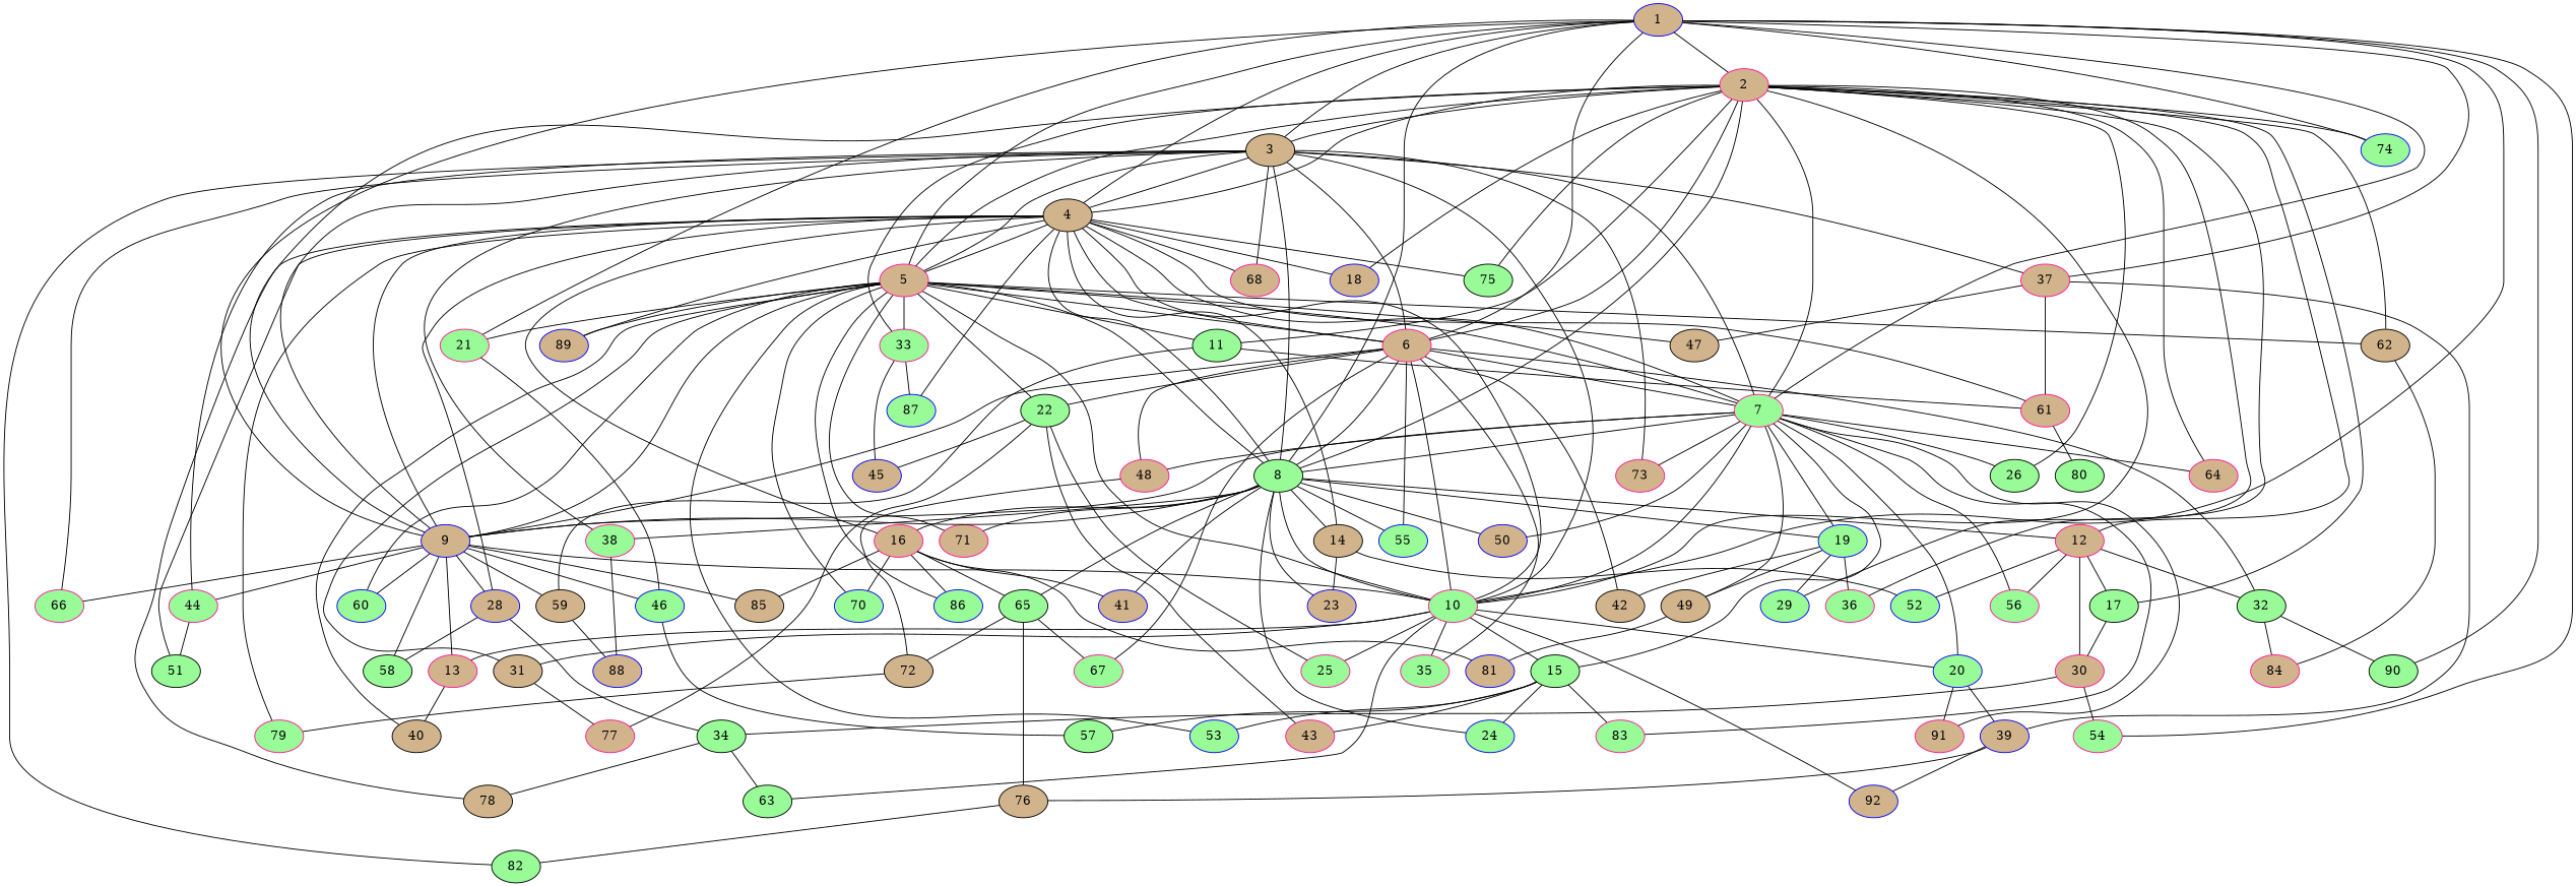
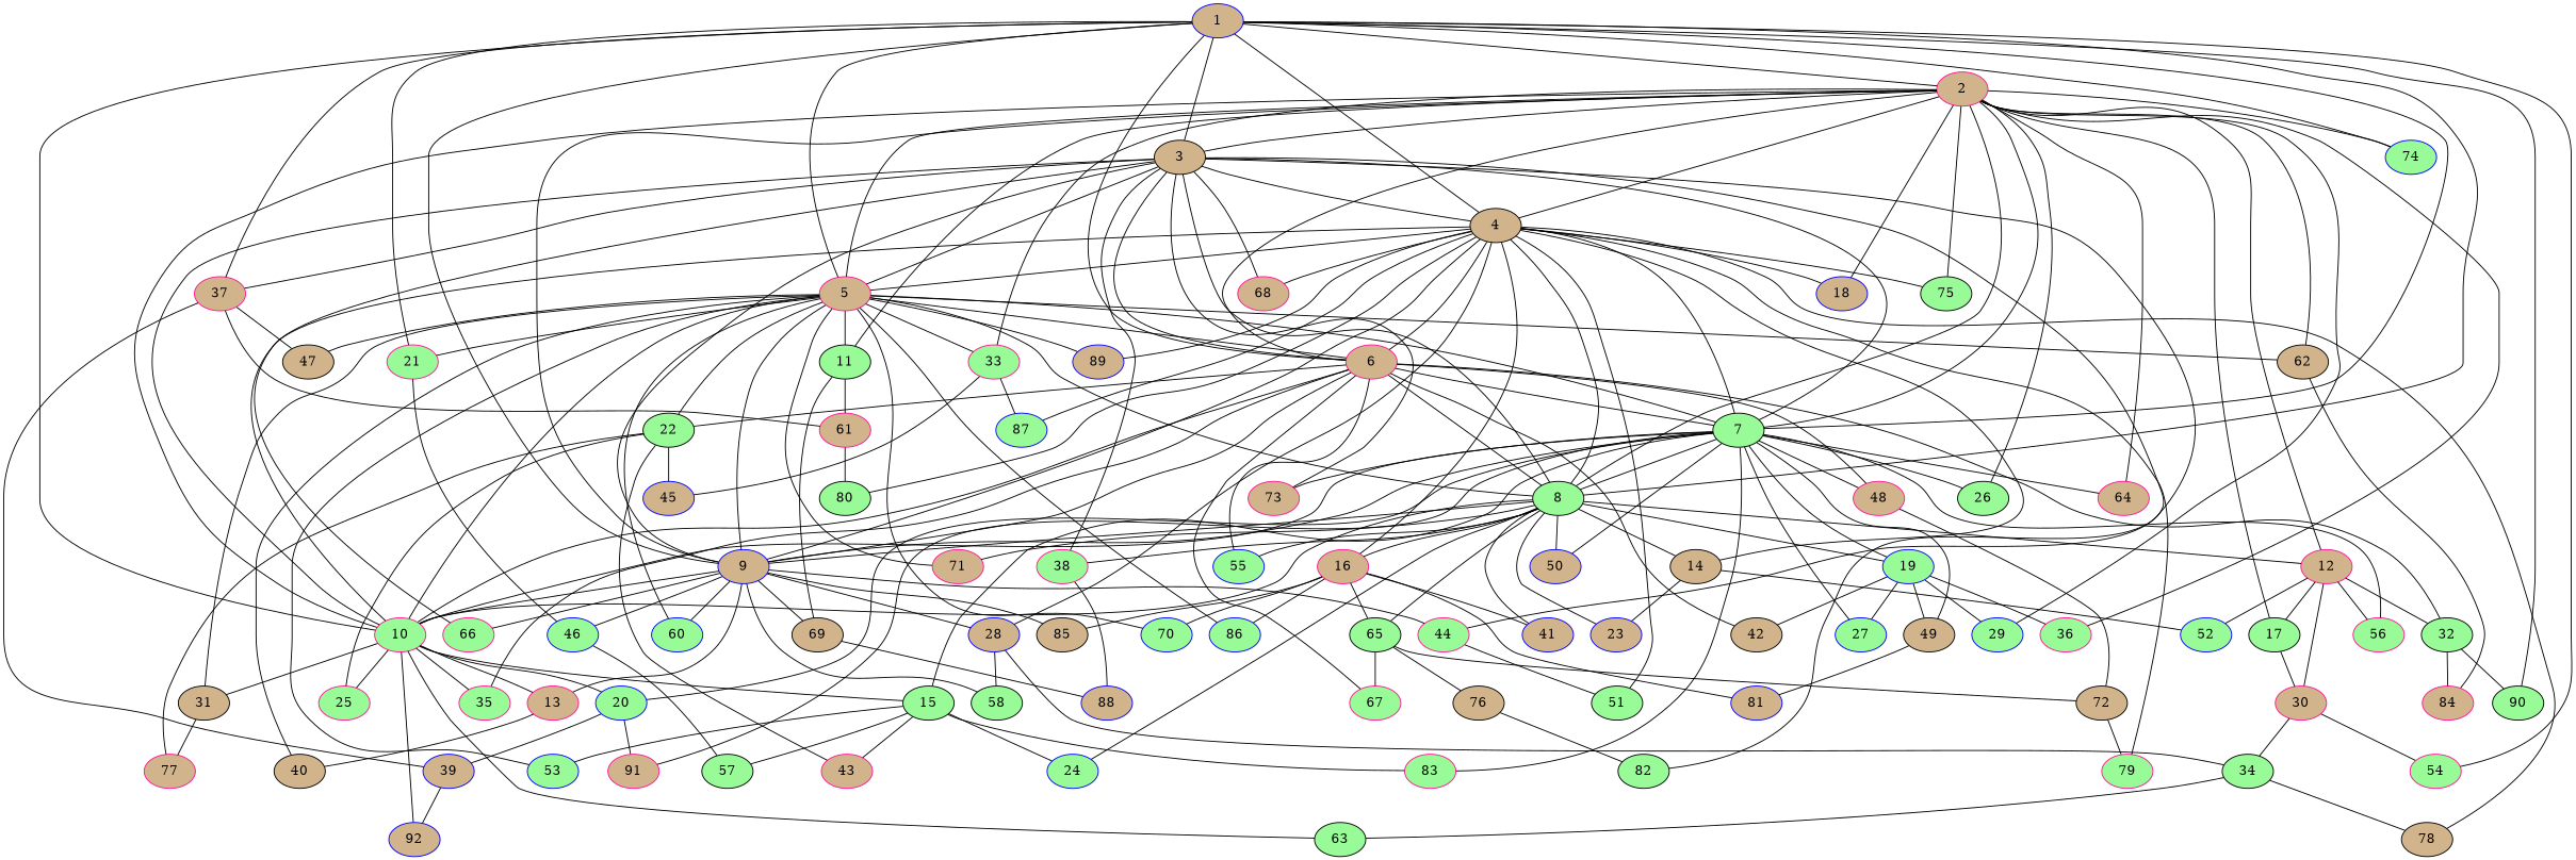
  graph {
    node [color=deeppink fillcolor=palegreen style=filled]
    1 [color=blue fillcolor=tan]
    2 [fillcolor=tan]
    3 [color=black fillcolor=tan]
    4 [color=black fillcolor=tan]
    5 [fillcolor=tan]
    6 [fillcolor=tan]
-   7
+   7 [color=black]
    8 [color=black]
    9 [color=blue fillcolor=tan]
    10
    21
    37 [fillcolor=tan]
    54
    74 [color=blue]
    90 [color=black]
    11 [color=black]
    12 [fillcolor=tan]
    17 [color=black]
    18 [color=blue fillcolor=tan]
    26 [color=black]
    29 [color=blue]
    33
    36
    62 [color=black fillcolor=tan]
    64 [fillcolor=tan]
    75 [color=black]
    38
    44
    66
    68 [fillcolor=tan]
    73 [fillcolor=tan]
    82 [color=black]
    14 [color=black fillcolor=tan]
    16 [fillcolor=tan]
    28 [color=blue fillcolor=tan]
    51 [color=black]
    78 [color=black fillcolor=tan]
    79
    80 [color=black]
    87 [color=blue]
    89 [color=blue fillcolor=tan]
    22 [color=black]
    31 [color=black fillcolor=tan]
    40 [color=black fillcolor=tan]
    47 [color=black fillcolor=tan]
    53 [color=blue]
    60 [color=blue]
    70 [color=blue]
    71 [fillcolor=tan]
    86 [color=blue]
    32 [color=black]
    35
    42 [color=black fillcolor=tan]
    48 [fillcolor=tan]
    55 [color=blue]
    67
    15 [color=black]
    19 [color=blue]
    20 [color=blue]
+   27 [color=blue]
    49 [color=black fillcolor=tan]
    50 [color=blue fillcolor=tan]
    56
    83
    91 [fillcolor=tan]
    23 [color=blue fillcolor=tan]
    24 [color=blue]
    41 [color=blue fillcolor=tan]
    65 [color=black]
    13 [fillcolor=tan]
    46 [color=blue]
    58 [color=black]
-   59 [color=black fillcolor=tan]
+   59 [color=black fillcolor=tan label=69]
    85 [color=black fillcolor=tan]
    25
    63 [color=black]
    92 [color=blue fillcolor=tan]
    61 [fillcolor=tan]
    39 [color=blue fillcolor=tan]
    30 [fillcolor=tan]
    52 [color=blue]
    45 [color=blue fillcolor=tan]
    84 [fillcolor=tan]
    88 [color=blue fillcolor=tan]
    81 [color=blue fillcolor=tan]
    34 [color=black]
    43 [fillcolor=tan]
    77 [fillcolor=tan]
    72 [color=black fillcolor=tan]
    57 [color=black]
    76 [color=black fillcolor=tan]
    1 -- 2
    1 -- 3
    1 -- 4
    1 -- 5
    1 -- 6
    1 -- 7
    1 -- 8
    1 -- 9
    1 -- 10
    1 -- 21
    1 -- 37
    1 -- 54
    1 -- 74
    1 -- 90
    2 -- 3
    2 -- 4
    2 -- 5
    2 -- 6
    2 -- 7
    2 -- 8
    2 -- 9
    2 -- 10
    2 -- 74
    2 -- 11
    2 -- 12
    2 -- 17
    2 -- 18
    2 -- 26
    2 -- 29
    2 -- 33
    2 -- 36
    2 -- 62
    2 -- 64
    2 -- 75
    3 -- 4
    3 -- 5
    3 -- 6
    3 -- 7
    3 -- 8
    3 -- 9
    3 -- 10
    3 -- 37
    3 -- 38
    3 -- 44
    3 -- 66
    3 -- 68
    3 -- 73
    3 -- 82
    4 -- 5
    4 -- 6
    4 -- 7
    4 -- 8
    4 -- 9
    4 -- 10
    4 -- 18
    4 -- 75
    4 -- 68
    4 -- 14
    4 -- 16
    4 -- 28
    4 -- 51
    4 -- 78
    4 -- 79
-   4 -- 61
+   4 -- 80
    4 -- 87
    4 -- 89
    5 -- 6
    5 -- 7
    5 -- 8
    5 -- 9
    5 -- 10
    5 -- 21
    5 -- 11
    5 -- 33
    5 -- 62
    5 -- 89
    5 -- 22
    5 -- 31
    5 -- 40
    5 -- 47
    5 -- 53
    5 -- 60
    5 -- 70
    5 -- 71
    5 -- 86
    6 -- 7
    6 -- 8
    6 -- 9
    6 -- 10
    6 -- 22
    6 -- 32
    6 -- 35
    6 -- 42
    6 -- 48
    6 -- 55
    6 -- 67
    7 -- 8
    7 -- 9
    7 -- 10
    7 -- 26
    7 -- 64
    7 -- 73
    7 -- 48
    7 -- 15
    7 -- 19
    7 -- 20
+   7 -- 27
    7 -- 49
    7 -- 50
    7 -- 56
    7 -- 83
    7 -- 91
    8 -- 9
    8 -- 10
    8 -- 12
    8 -- 38
    8 -- 14
    8 -- 16
    8 -- 71
    8 -- 55
    8 -- 19
    8 -- 50
    8 -- 23
    8 -- 24
    8 -- 41
    8 -- 65
    9 -- 10
    9 -- 44
    9 -- 66
    9 -- 28
    9 -- 60
    9 -- 13
    9 -- 46
    9 -- 58
    9 -- 59
    9 -- 85
    10 -- 31
    10 -- 35
    10 -- 15
    10 -- 20
    10 -- 13
    10 -- 25
    10 -- 63
    10 -- 92
    21 -- 46
    37 -- 47
    37 -- 61
    37 -- 39
    11 -- 59
    11 -- 61
    12 -- 17
    12 -- 32
    12 -- 56
    12 -- 30
    12 -- 52
    17 -- 30
    33 -- 87
    33 -- 45
    62 -- 84
    38 -- 88
    44 -- 51
    14 -- 23
    14 -- 52
    16 -- 70
    16 -- 86
    16 -- 41
    16 -- 65
    16 -- 85
    16 -- 81
    28 -- 58
    28 -- 34
    22 -- 25
    22 -- 45
    22 -- 43
    22 -- 77
    31 -- 77
    32 -- 90
    32 -- 84
    48 -- 72
    15 -- 53
    15 -- 83
    15 -- 24
    15 -- 43
    15 -- 57
    19 -- 29
    19 -- 36
    19 -- 42
+   19 -- 27
    19 -- 49
    20 -- 91
    20 -- 39
    49 -- 81
    65 -- 67
    65 -- 72
    65 -- 76
    13 -- 40
    46 -- 57
    59 -- 88
    61 -- 80
    39 -- 92
-   39 -- 76
    30 -- 54
    30 -- 34
    34 -- 78
    34 -- 63
    72 -- 79
    76 -- 82
  }
